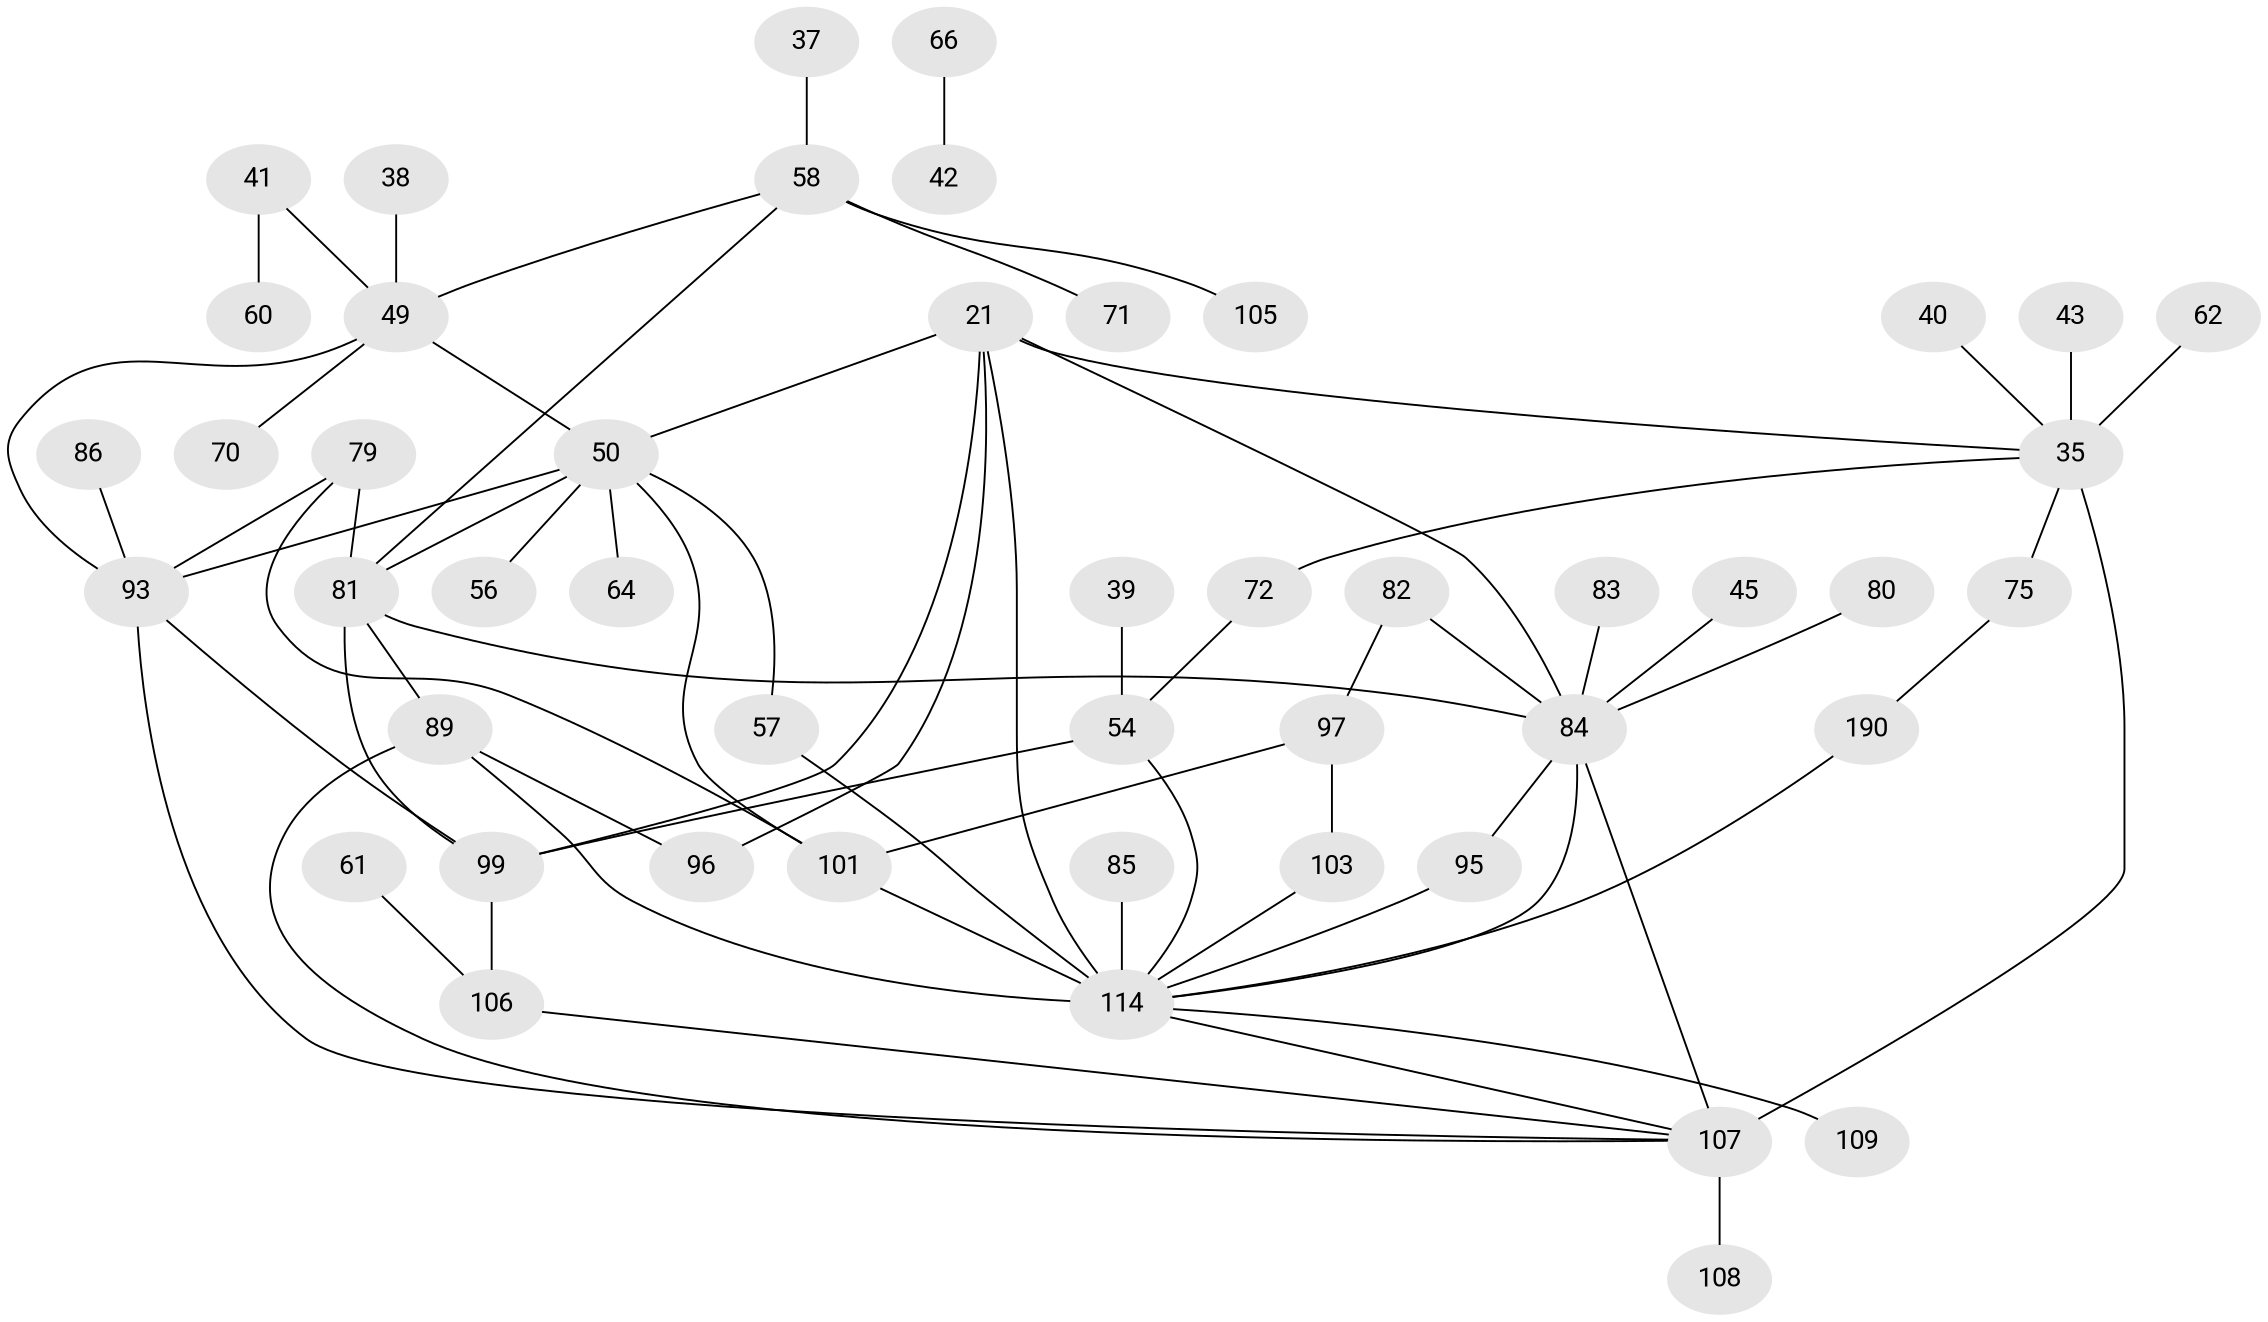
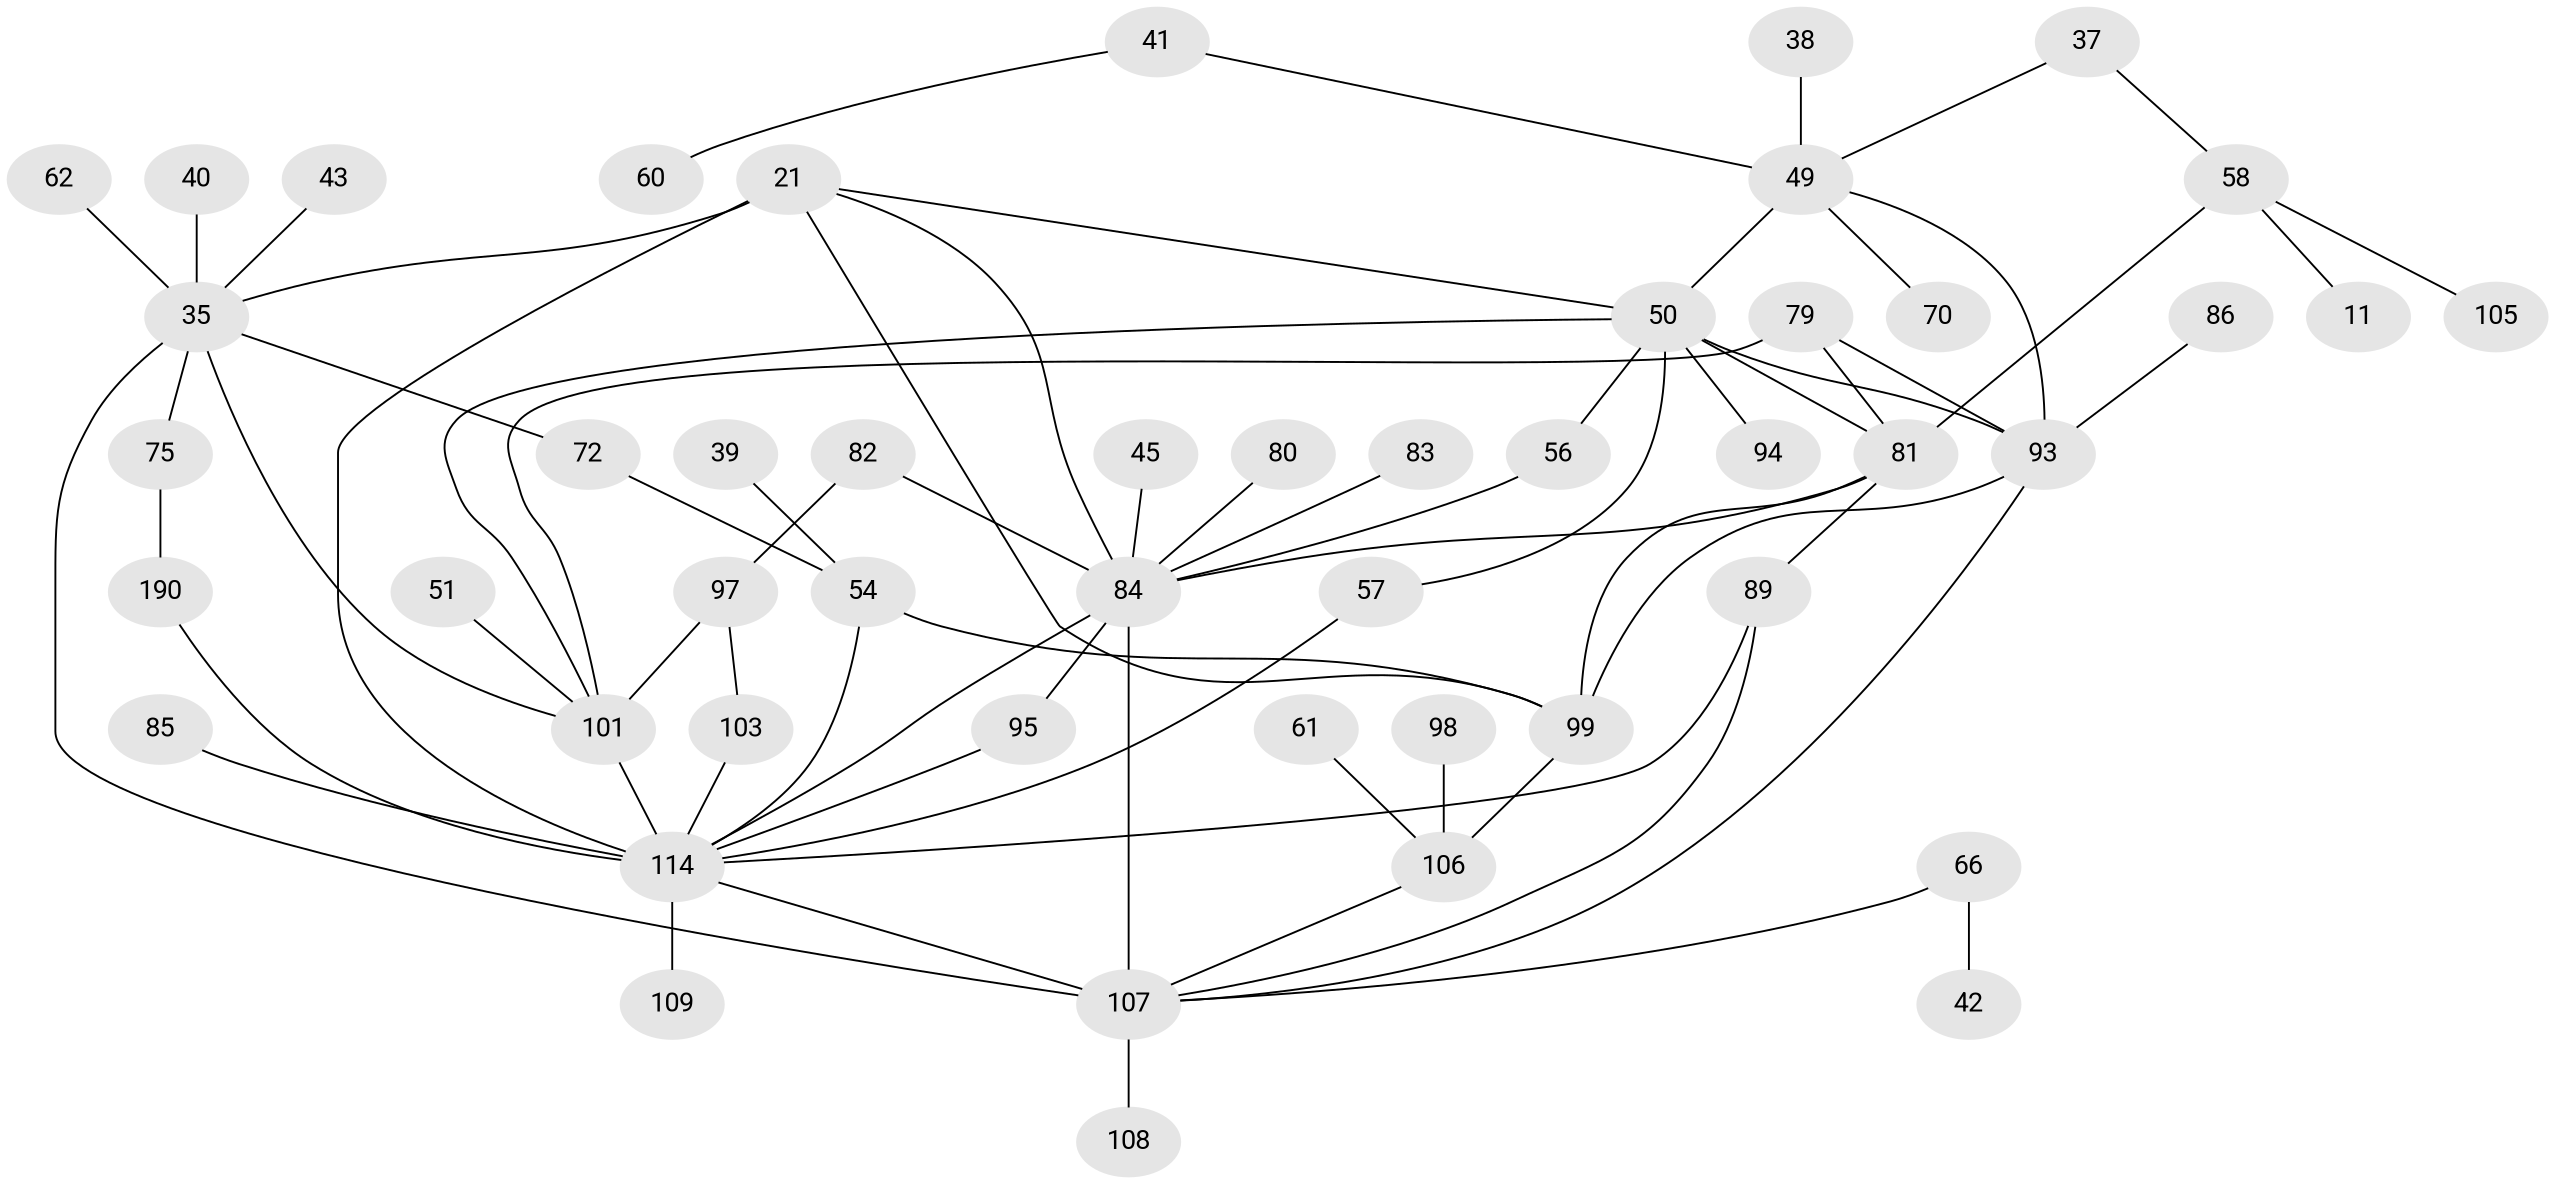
  graph {
    fontname=Roboto
    node [color=gray90 fontname=Roboto style=filled]
    edge [fontname=Roboto]
    n1 [label=21 super="+2"]
    50 [super="+7+15"]
    n3 [label=35 super="+23+3"]
    84 [super="+48+77"]
-   96
    99 [super="+9"]
    n7 [label=114 super="+78+102+91+87+68+73"]
    93 [super="+63+34"]
    56 [super="+28"]
-   64
+   64 [label=94]
    n11 [label=57]
    81 [super="+32+76"]
    101 [super="+42+55+94+90"]
    107 [super="+54+47"]
    72 [super="+26"]
    75
    95
    106 [super="+21"]
    109
    49 [super="+29+30"]
    70
    37
    58
-   71
+   71 [label=11]
    105
    38
    39 [super="+27"]
    n28 [label=54 super="+18"]
    40
    41
    60
    43
    45
    108
    89 [super="+19"]
+   51
    61
    62
    n39 [label=190]
    66
    n41 [label=42]
    79 [super="+24"]
    80
    82
    97
    103
    83
    85
    86
+   98
    n1 -- 50
    n1 -- n3 [weight=2]
    n1 -- 84
-   n1 -- 96
    n1 -- 99
    n1 -- n7 [weight=2]
    50 -- 93
    50 -- 56
    50 -- 64
    50 -- n11
    50 -- 81
    50 -- 101
+   n3 -- 101 [weight=2]
    n3 -- 107 [weight=4]
    n3 -- 72
    n3 -- 75
    84 -- n7 [weight=3]
    84 -- 107 [weight=4]
    84 -- 95
    99 -- 106 [weight=2]
    n7 -- 107
    n7 -- 109
    93 -- 99
    93 -- 107
+   56 -- 84
    n11 -- n7
    81 -- 84 [weight=4]
    81 -- 99 [weight=2]
    81 -- 89 [weight=2]
    101 -- n7 [weight=5]
    107 -- 108
    72 -- n28
    75 -- n39
    95 -- n7
    106 -- 107
    49 -- 50 [weight=2]
    49 -- 93
    49 -- 70
-   58 -- 49
+   37 -- 49
    37 -- 58
    58 -- 81
    58 -- 71
    58 -- 105
    38 -- 49
    39 -- n28
    n28 -- 99 [weight=2]
    n28 -- n7
    40 -- n3
    41 -- 49
    41 -- 60
    43 -- n3
    45 -- 84
-   89 -- 96
    89 -- n7
    89 -- 107
+   51 -- 101
    61 -- 106
    62 -- n3
    n39 -- n7
+   66 -- 107
    66 -- n41
    79 -- 93
    79 -- 81 [weight=2]
    79 -- 101
    80 -- 84
    82 -- 84
    82 -- 97
    97 -- 101
    97 -- 103
    103 -- n7
    83 -- 84
    85 -- n7
    86 -- 93
+   98 -- 106
  }
